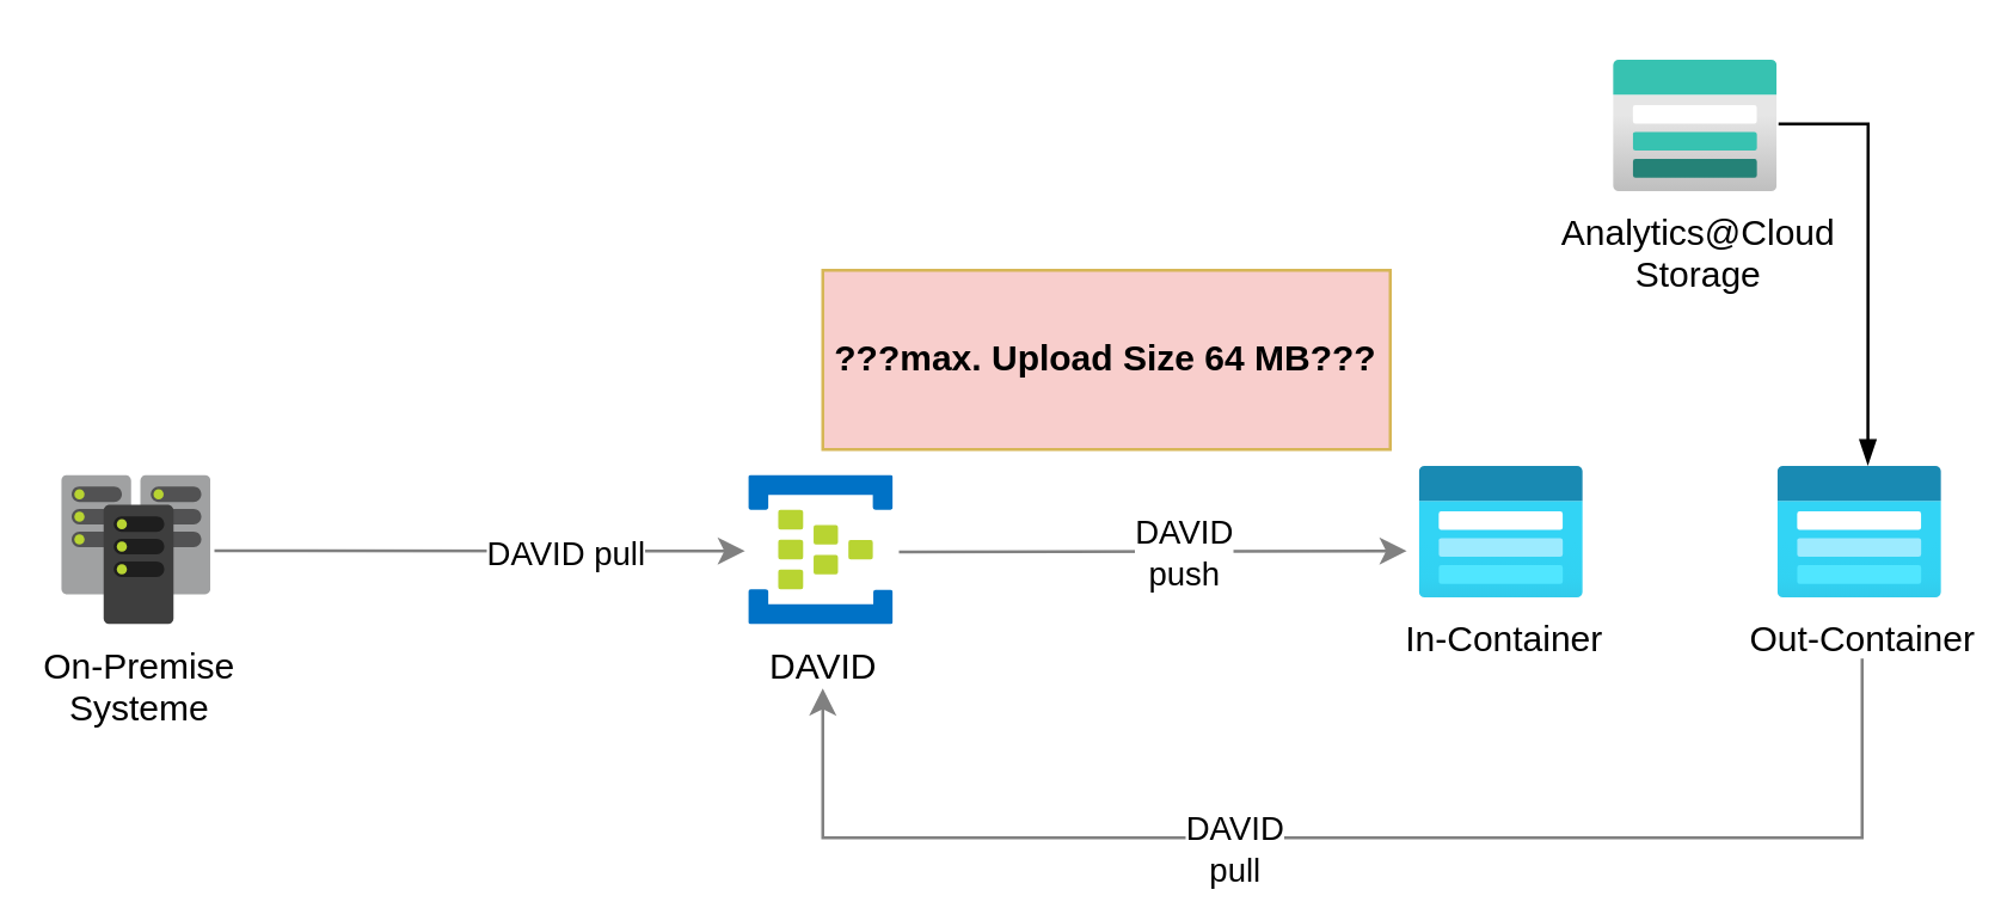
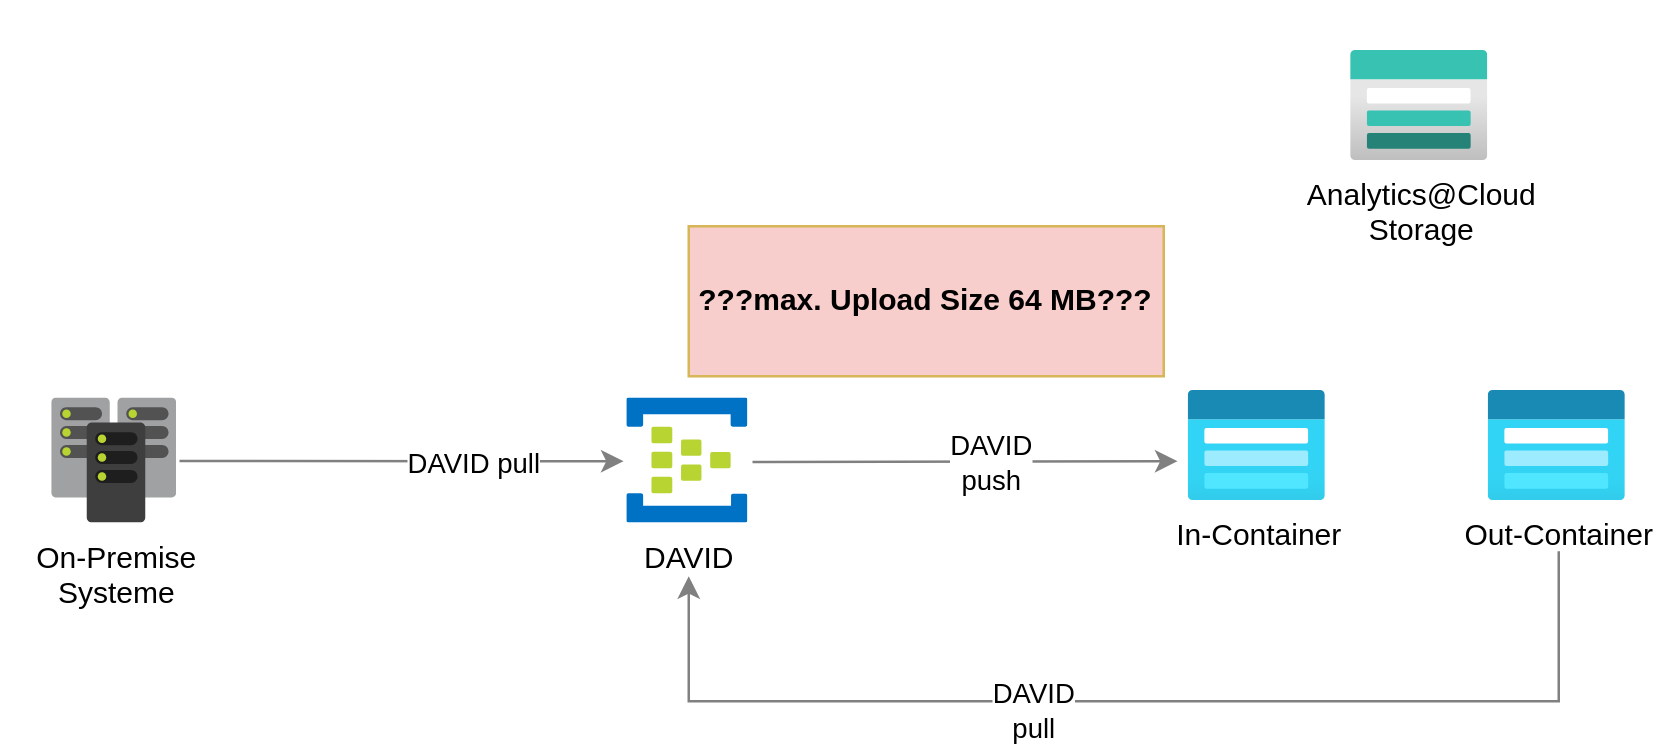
  <mxCell id="0" />
  <mxCell id="1" parent="0" />
  <mxCell id="2" style="edgeStyle=elbowEdgeStyle;rounded=0;orthogonalLoop=1;jettySize=auto;elbow=vertical;html=1;strokeColor=#808080;entryX=-0.032;entryY=0.493;entryDx=0;entryDy=0;entryPerimeter=0;exitX=1.016;exitY=0.498;exitDx=0;exitDy=0;exitPerimeter=0;" parent="1" source="6" target="7" edge="1"><mxGeometry relative="1" as="geometry"><mxPoint x="630.5" y="5.5" as="sourcePoint" /><mxPoint x="890.5" y="5.5" as="targetPoint" /></mxGeometry></mxCell>
  <mxCell id="3" value="DAVID pull" style="edgeLabel;html=1;align=center;verticalAlign=middle;resizable=0;points=[];" vertex="1" connectable="0" parent="2"><mxGeometry x="0.312" relative="1" as="geometry"><mxPoint as="offset" /></mxGeometry></mxCell>
  <mxCell id="4" style="edgeStyle=elbowEdgeStyle;rounded=0;orthogonalLoop=1;jettySize=auto;html=1;strokeColor=#808080;entryX=-0.038;entryY=0.5;entryDx=0;entryDy=0;entryPerimeter=0;exitX=1.031;exitY=0.506;exitDx=0;exitDy=0;exitPerimeter=0;elbow=vertical;" parent="1" source="7" edge="1"><mxGeometry relative="1" as="geometry"><mxPoint x="470.53" y="184" as="targetPoint" /></mxGeometry></mxCell>
  <mxCell id="5" value="DAVID &lt;br&gt;push" style="edgeLabel;html=1;align=center;verticalAlign=middle;resizable=0;points=[];" vertex="1" connectable="0" parent="4"><mxGeometry x="0.138" relative="1" as="geometry"><mxPoint x="-2" as="offset" /></mxGeometry></mxCell>
  <mxCell id="6" value="On-Premise&lt;br&gt;Systeme" style="aspect=fixed;html=1;perimeter=none;align=center;shadow=0;dashed=0;image;fontSize=12;image=img/lib/mscae/DirectorySync.svg;labelBackgroundColor=#ffffff;fillColor=#4D9900;" parent="1" vertex="1"><mxGeometry x="20.5" y="159" width="50" height="50" as="geometry" /></mxCell>
  <mxCell id="7" value="DAVID" style="aspect=fixed;html=1;perimeter=none;align=center;shadow=0;dashed=0;image;fontSize=12;image=img/lib/mscae/Event_Hubs.svg;labelBackgroundColor=#ffffff;fillColor=#4D9900;" parent="1" vertex="1"><mxGeometry x="250.5" y="159" width="48.5" height="50" as="geometry" /></mxCell>
  <mxCell id="8" value="Analytics@Cloud&lt;br&gt;Storage" style="aspect=fixed;html=1;points=[];align=center;image;fontSize=12;image=img/lib/azure2/storage/Storage_Accounts.svg;" vertex="1" parent="1"><mxGeometry x="540" y="20" width="55" height="44" as="geometry" /></mxCell>
  <mxCell id="9" value="In-Container" style="aspect=fixed;html=1;points=[];align=center;image;fontSize=12;image=img/lib/azure2/storage/Storage_Accounts_Classic.svg;" vertex="1" parent="1"><mxGeometry x="475" y="156" width="55" height="44" as="geometry" /></mxCell>
  <mxCell id="10" value="Out-Container" style="aspect=fixed;html=1;points=[];align=center;image;fontSize=12;image=img/lib/azure2/storage/Storage_Accounts_Classic.svg;" vertex="1" parent="1"><mxGeometry x="595" y="156" width="55" height="44" as="geometry" /></mxCell>
  <mxCell id="11" style="edgeStyle=elbowEdgeStyle;rounded=0;orthogonalLoop=1;jettySize=auto;html=1;strokeColor=#808080;elbow=vertical;" edge="1" parent="1"><mxGeometry relative="1" as="geometry"><mxPoint x="623" y="220" as="sourcePoint" /><mxPoint x="275" y="230" as="targetPoint" /><Array as="points"><mxPoint x="445" y="280" /></Array></mxGeometry></mxCell>
  <mxCell id="12" value="DAVID&lt;br&gt;pull" style="edgeLabel;html=1;align=center;verticalAlign=middle;resizable=0;points=[];" vertex="1" connectable="0" parent="11"><mxGeometry x="0.182" y="3" relative="1" as="geometry"><mxPoint as="offset" /></mxGeometry></mxCell>
- <mxCell id="13" style="rounded=0;orthogonalLoop=1;jettySize=auto;html=1;endArrow=none;endFill=0;exitX=0.544;exitY=-0.021;exitDx=0;exitDy=0;exitPerimeter=0;entryX=1;entryY=0.477;entryDx=0;entryDy=0;entryPerimeter=0;startArrow=blockThin;startFill=1;" edge="1" parent="1" source="10" target="8"><mxGeometry relative="1" as="geometry"><mxPoint x="625" y="150" as="sourcePoint" /><mxPoint x="605" y="41" as="targetPoint" /><Array as="points"><mxPoint x="625" y="41" /></Array></mxGeometry></mxCell>
  <mxCell id="14" value="&lt;b&gt;???max. Upload Size 64 MB???&lt;/b&gt;" style="whiteSpace=wrap;html=1;fillColor=#f8cecc;strokeColor=#d6b656;" vertex="1" parent="1"><mxGeometry x="275" y="90" width="190" height="60" as="geometry" /></mxCell>
